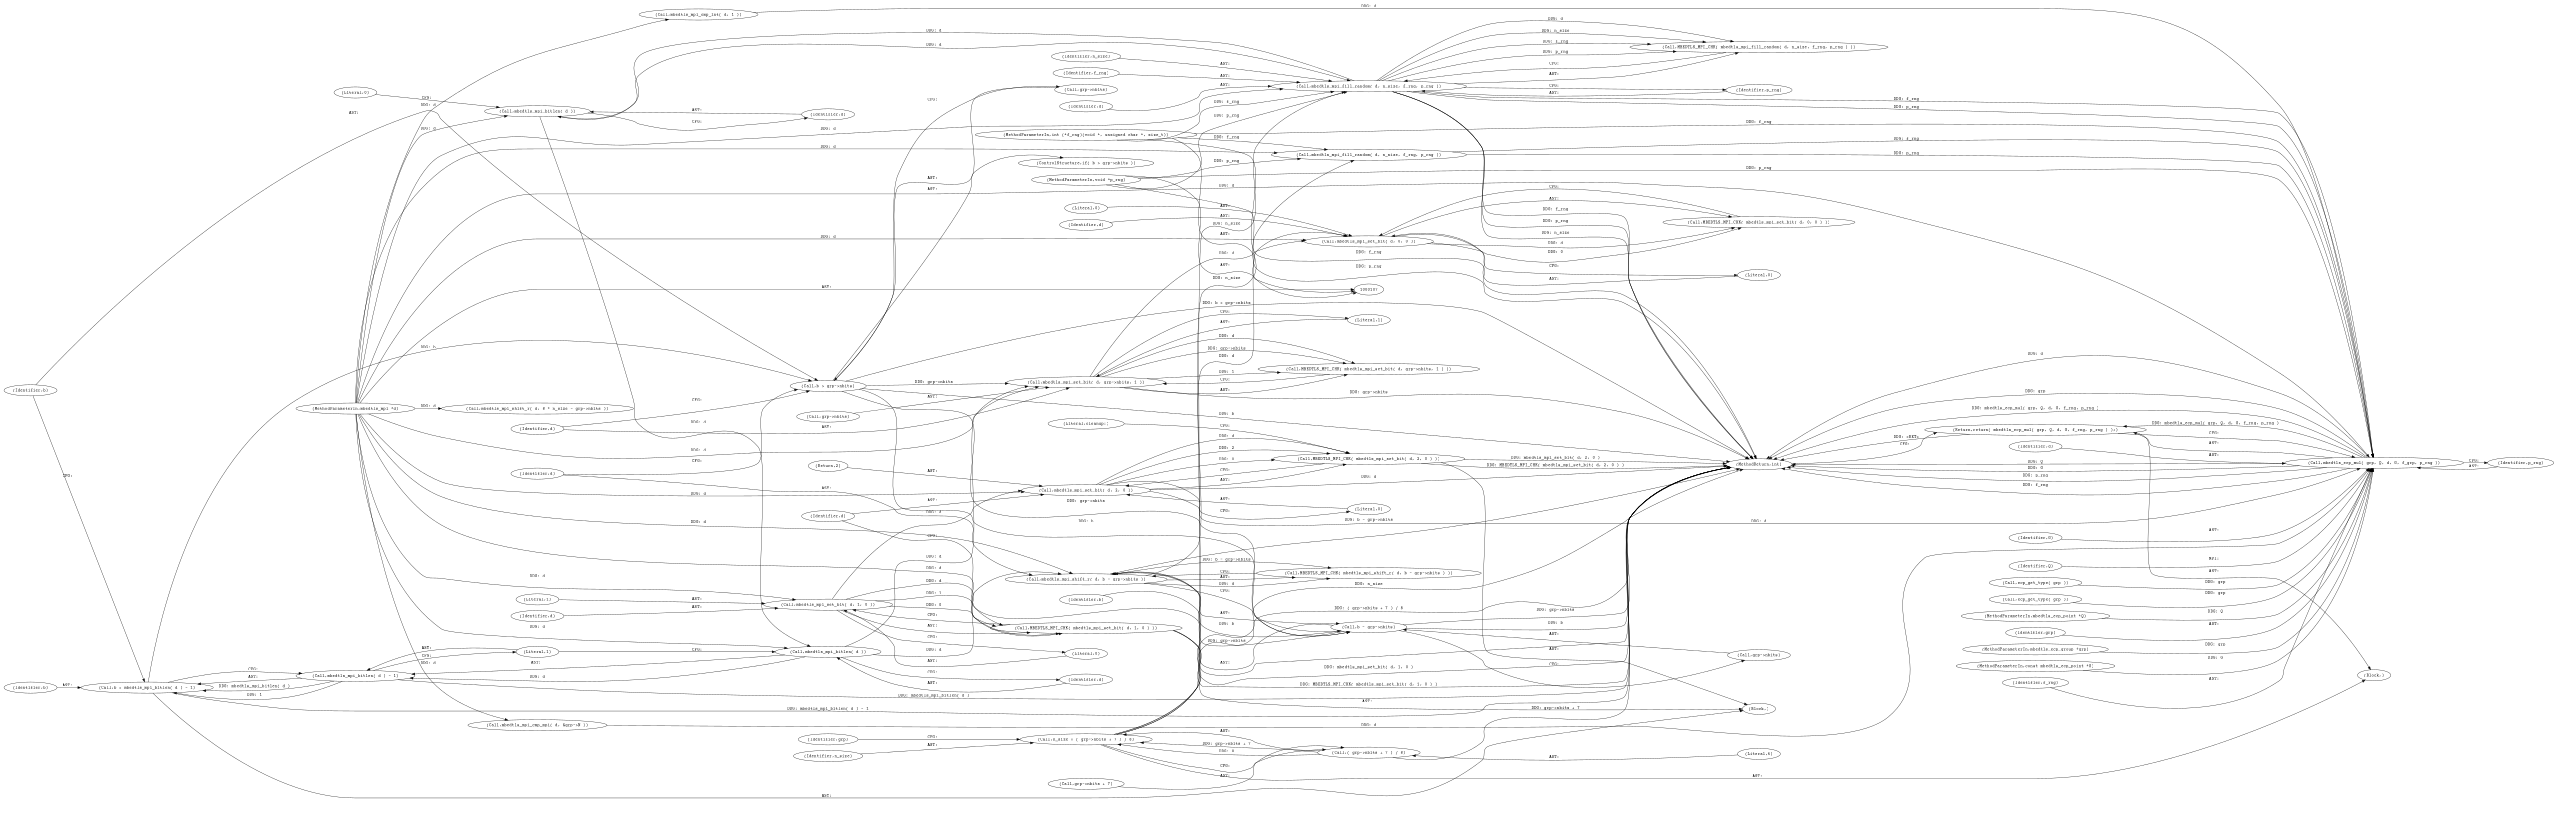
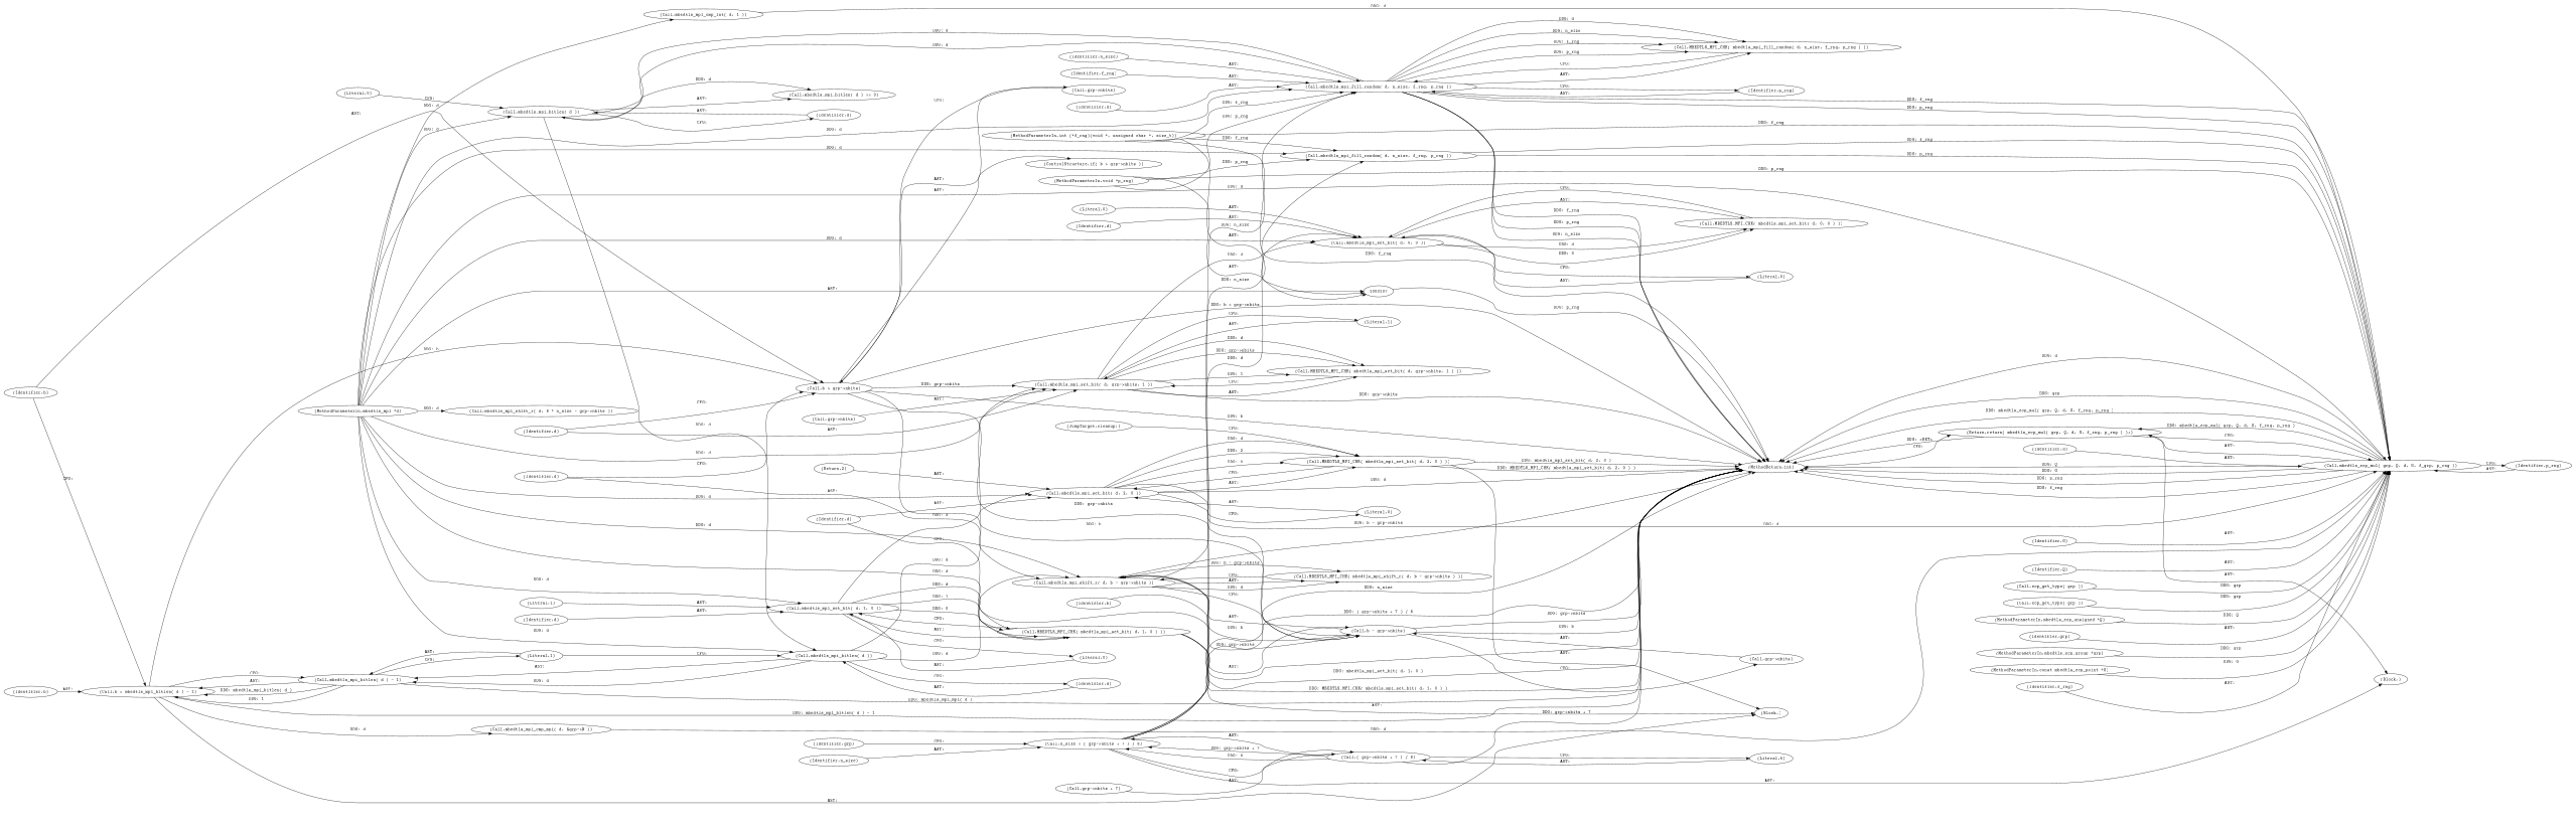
  digraph {
    fontname="Courier Prime"
    rankdir=LR
    node [fontname="Courier Prime"]
    edge [fontname="Courier Prime"]
    n1 [label="(Call,mbedtls_mpi_set_bit( d, 1, 0 ))"]
    n2 [label="(Call,MBEDTLS_MPI_CHK( mbedtls_mpi_set_bit( d, 1, 0 ) ))"]
    n3 [label="(Call,mbedtls_mpi_set_bit( d, 2, 0 ))"]
    n4 [label="(Literal,0)"]
    n5 [label="(MethodReturn,int)"]
    n6 [label="(Block,)"]
    n7 [label="(Call,mbedtls_ecp_mul( grp, Q, d, G, f_grp, p_rng ))"]
    n8 [label="(Call,MBEDTLS_MPI_CHK( mbedtls_mpi_set_bit( d, 2, 0 ) ))"]
    n9 [label="(Literal,0)"]
    n10 [label="(Call,mbedtls_mpi_set_bit( d, 0, 0 ))"]
    n11 [label="(Literal,0)"]
    n12 [label="(Call,MBEDTLS_MPI_CHK( mbedtls_mpi_set_bit( d, 0, 0 ) ))"]
    n13 [label="(Call,mbedtls_mpi_shift_r( d, b - grp->nbits ))"]
    n14 [label="(Call,b - grp->nbits)"]
    n15 [label="(Call,MBEDTLS_MPI_CHK( mbedtls_mpi_shift_r( d, b - grp->nbits ) ))"]
    n16 [label="(Call,grp->nbits)"]
    n17 [label="(Return,return( mbedtls_ecp_mul( grp, Q, d, G, f_rng, p_rng ) );)"]
    n18 [label="(Call,mbedtls_mpi_bitlen( d ))"]
    n19 [label="(Call,mbedtls_mpi_bitlen( d ) - 1)"]
    n20 [label="(Call,mbedtls_mpi_set_bit( d, grp->nbits, 1 ))"]
    n21 [label="(Identifier,d)"]
    n22 [label="(Call,b = mbedtls_mpi_bitlen( d ) - 1)"]
    n23 [label="(Literal,1)"]
    n24 [label="(Call,MBEDTLS_MPI_CHK( mbedtls_mpi_set_bit( d, grp->nbits, 1 ) ))"]
    n25 [label="(Literal,1)"]
    n26 [label="(Call,mbedtls_mpi_bitlen( d ))"]
    n27 [label="(Call,mbedtls_mpi_fill_random( d, n_size, f_rng, p_rng ))"]
    n28 [label="(Identifier,d)"]
+   n29 [label="(Call,mbedtls_mpi_bitlen( d ) == 0)"]
    n30 [label="(Call,MBEDTLS_MPI_CHK( mbedtls_mpi_fill_random( d, n_size, f_rng, p_rng ) ))"]
    n31 [label="(Identifier,p_rng)"]
    n32 [label="(Identifier,p_rng)"]
    n33 [label="(MethodParameterIn,mbedtls_mpi *d)"]
    n34 [label="(Call,mbedtls_mpi_cmp_int( d, 1 ))"]
    n35 [label="(Call,mbedtls_mpi_fill_random( d, n_size, f_rng, p_rng ))"]
    n36 [label="(Call,mbedtls_mpi_shift_r( d, 8 * n_size - grp->nbits ))"]
    n37 [label="(Call,mbedtls_mpi_cmp_mpi( d, &grp->N ))"]
    1000107
    n39 [label="(Call,n_size = ( grp->nbits + 7 ) / 8)"]
    n40 [label="(Call,( grp->nbits + 7 ) / 8)"]
    n41 [label="(Block,)"]
    n42 [label="(Literal,6)"]
    n43 [label="(MethodParameterIn,int (*f_rng)(void *, unsigned char *, size_t))"]
    n44 [label="(MethodParameterIn,void *p_rng)"]
    n45 [label="(Call,b > grp->nbits)"]
    n46 [label="(Call,grp->nbits)"]
    n47 [label="(ControlStructure,if( b > grp->nbits ))"]
    n48 [label="(Identifier,d)"]
    n49 [label="(Identifier,Q)"]
    n50 [label="(Identifier,n_size)"]
    n51 [label="(Identifier,grp)"]
    n52 [label="(Call,ecp_get_type( grp ))"]
    n53 [label="(Identifier,b)"]
    n54 [label="(Call,ecp_get_type( grp ))"]
-   n55 [label="(MethodParameterIn,mbedtls_ecp_point *Q)"]
+   n55 [label="(MethodParameterIn,mbedtls_ecp_unsigned *Q)"]
    n56 [label="(Identifier,b)"]
    n57 [label="(Identifier,d)"]
    n58 [label="(Identifier,grp)"]
    n59 [label="(Literal,0)"]
    n60 [label="(MethodParameterIn,mbedtls_ecp_group *grp)"]
    n61 [label="(Call,grp->nbits)"]
    n62 [label="(MethodParameterIn,const mbedtls_ecp_point *G)"]
    n63 [label="(Identifier,d)"]
    n64 [label="(Literal,1)"]
    n65 [label="(Identifier,f_rng)"]
    n66 [label="(Identifier,d)"]
-   n67 [label="(Literal,cleanup:)"]
+   n67 [label="(JumpTarget,cleanup:)"]
    n68 [label="(Return,2)"]
    n69 [label="(Identifier,b)"]
    n70 [label="(Identifier,d)"]
    n71 [label="(Identifier,f_rng)"]
    n72 [label="(Call,grp->nbits + 7)"]
    n73 [label="(Identifier,d)"]
    n74 [label="(Identifier,G)"]
    n75 [label="(Identifier,n_size)"]
    n76 [label="(Literal,0)"]
    n77 [label="(Identifier,d)"]
    n1 -> n2 [label="AST: "]
    n1 -> n2 [label="DDG: d"]
    n1 -> n2 [label="DDG: 1"]
    n1 -> n2 [label="DDG: 0"]
    n1 -> n3 [label="DDG: d"]
    n1 -> n4 [label="CFG: "]
    n2 -> n1 [label="CFG: "]
    n2 -> n5 [label="DDG: MBEDTLS_MPI_CHK( mbedtls_mpi_set_bit( d, 1, 0 ) )"]
    n2 -> n5 [label="DDG: mbedtls_mpi_set_bit( d, 1, 0 )"]
    n2 -> n6 [label="AST: "]
    n3 -> n5 [label="DDG: d"]
    n3 -> n7 [label="DDG: d"]
    n3 -> n8 [label="AST: "]
    n3 -> n8 [label="DDG: d"]
    n3 -> n8 [label="DDG: 2"]
    n3 -> n8 [label="DDG: 0"]
    n3 -> n9 [label="CFG: "]
    n4 -> n1 [label="AST: "]
    n5 -> n17 [label="CFG: "]
    n7 -> n5 [label="DDG: Q"]
    n7 -> n5 [label="DDG: G"]
    n7 -> n5 [label="DDG: p_rng"]
    n7 -> n5 [label="DDG: f_rng"]
    n7 -> n5 [label="DDG: d"]
    n7 -> n5 [label="DDG: grp"]
    n7 -> n5 [label="DDG: mbedtls_ecp_mul( grp, Q, d, G, f_rng, p_rng )"]
    n7 -> n17 [label="AST: "]
    n7 -> n17 [label="DDG: mbedtls_ecp_mul( grp, Q, d, G, f_rng, p_rng )"]
    n7 -> n32 [label="CFG: "]
    n8 -> n3 [label="CFG: "]
    n8 -> n5 [label="DDG: mbedtls_mpi_set_bit( d, 2, 0 )"]
    n8 -> n5 [label="DDG: MBEDTLS_MPI_CHK( mbedtls_mpi_set_bit( d, 2, 0 ) )"]
    n8 -> n6 [label="AST: "]
    n9 -> n3 [label="AST: "]
    n10 -> n11 [label="CFG: "]
    n10 -> n12 [label="AST: "]
    n10 -> n12 [label="DDG: d"]
    n10 -> n12 [label="DDG: 0"]
    n11 -> n10 [label="AST: "]
    n12 -> n10 [label="CFG: "]
    n13 -> n5 [label="DDG: b - grp->nbits"]
    n13 -> n10 [label="DDG: d"]
    n13 -> n14 [label="CFG: "]
    n13 -> n15 [label="AST: "]
    n13 -> n15 [label="DDG: d"]
    n13 -> n15 [label="DDG: b - grp->nbits"]
    n14 -> n5 [label="DDG: grp->nbits"]
    n14 -> n5 [label="DDG: b"]
    n14 -> n13 [label="AST: "]
    n14 -> n13 [label="DDG: b"]
    n14 -> n13 [label="DDG: grp->nbits"]
    n14 -> n16 [label="CFG: "]
    n15 -> n13 [label="CFG: "]
    n16 -> n14 [label="AST: "]
    n17 -> n5 [label="DDG: <RET>"]
    n17 -> n7 [label="CFG: "]
    n17 -> n41 [label="AST: "]
    n18 -> n13 [label="DDG: d"]
    n18 -> n19 [label="AST: "]
    n18 -> n19 [label="DDG: d"]
    n18 -> n20 [label="DDG: d"]
    n18 -> n21 [label="CFG: "]
-   n19 -> n5 [label="DDG: mbedtls_mpi_bitlen( d )"]
+   n19 -> n5 [label="DDG: mbedtls_mpi_mpi( d )"]
    n19 -> n22 [label="AST: "]
    n19 -> n22 [label="DDG: mbedtls_mpi_bitlen( d )"]
    n19 -> n22 [label="DDG: 1"]
    n19 -> n23 [label="CFG: "]
    n20 -> n5 [label="DDG: grp->nbits"]
    n20 -> n10 [label="DDG: d"]
    n20 -> n24 [label="AST: "]
    n20 -> n24 [label="DDG: d"]
    n20 -> n24 [label="DDG: grp->nbits"]
    n20 -> n24 [label="DDG: 1"]
    n20 -> n25 [label="CFG: "]
    n21 -> n18 [label="AST: "]
    n22 -> n5 [label="DDG: mbedtls_mpi_bitlen( d ) - 1"]
    n22 -> n6 [label="AST: "]
    n22 -> n19 [label="CFG: "]
    n22 -> n45 [label="DDG: b"]
    n23 -> n18 [label="CFG: "]
    n23 -> n19 [label="AST: "]
    n24 -> n20 [label="CFG: "]
    n25 -> n20 [label="AST: "]
    n26 -> n18 [label="DDG: d"]
    n26 -> n27 [label="DDG: d"]
    n26 -> n28 [label="CFG: "]
+   n26 -> n29 [label="AST: "]
+   n26 -> n29 [label="DDG: d"]
    n27 -> n5 [label="DDG: f_rng"]
    n27 -> n5 [label="DDG: p_rng"]
    n27 -> n5 [label="DDG: n_size"]
    n27 -> n7 [label="DDG: f_rng"]
    n27 -> n7 [label="DDG: p_rng"]
    n27 -> n26 [label="DDG: d"]
    n27 -> n30 [label="AST: "]
    n27 -> n30 [label="DDG: d"]
    n27 -> n30 [label="DDG: n_size"]
    n27 -> n30 [label="DDG: f_rng"]
    n27 -> n30 [label="DDG: p_rng"]
    n27 -> n31 [label="CFG: "]
    n28 -> n26 [label="AST: "]
    n30 -> n27 [label="CFG: "]
    n31 -> n27 [label="AST: "]
    n32 -> n7 [label="AST: "]
    n33 -> n1 [label="DDG: d"]
    n33 -> n3 [label="DDG: d"]
    n33 -> n5 [label="DDG: d"]
    n33 -> n7 [label="DDG: d"]
    n33 -> n10 [label="DDG: d"]
    n33 -> n13 [label="DDG: d"]
    n33 -> n18 [label="DDG: d"]
    n33 -> n20 [label="DDG: d"]
    n33 -> n26 [label="DDG: d"]
    n33 -> n27 [label="DDG: d"]
    n33 -> n34 [label="DDG: d"]
    n33 -> n35 [label="DDG: d"]
    n33 -> n36 [label="DDG: d"]
-   n33 -> n37 [label="DDG: d"]
+   n22 -> n37 [label="DDG: d"]
    n33 -> 1000107 [label="AST: "]
    n34 -> n7 [label="DDG: d"]
    n35 -> n7 [label="DDG: f_rng"]
    n35 -> n7 [label="DDG: p_rng"]
    n37 -> n7 [label="DDG: d"]
    n39 -> n5 [label="DDG: n_size"]
    n39 -> n5 [label="DDG: ( grp->nbits + 7 ) / 8"]
    n39 -> n27 [label="DDG: n_size"]
    n39 -> n35 [label="DDG: n_size"]
    n39 -> n40 [label="CFG: "]
    n39 -> n41 [label="AST: "]
    n40 -> n5 [label="DDG: grp->nbits + 7"]
    n40 -> n39 [label="AST: "]
    n40 -> n39 [label="DDG: grp->nbits + 7"]
    n40 -> n39 [label="DDG: 8"]
+   n40 -> n42 [label="CFG: "]
    n42 -> n40 [label="AST: "]
    n43 -> n5 [label="DDG: f_rng"]
    n43 -> n7 [label="DDG: f_rng"]
    n43 -> n27 [label="DDG: f_rng"]
    n43 -> n35 [label="DDG: f_rng"]
    n43 -> 1000107 [label="AST: "]
-   n44 -> n5 [label="DDG: p_rng"]
+   1000107 -> n5 [label="DDG: p_rng"]
    n44 -> n7 [label="DDG: p_rng"]
    n44 -> n27 [label="DDG: p_rng"]
    n44 -> n35 [label="DDG: p_rng"]
    n44 -> 1000107 [label="AST: "]
    n45 -> n5 [label="DDG: b > grp->nbits"]
    n45 -> n5 [label="DDG: b"]
    n45 -> n14 [label="DDG: b"]
    n45 -> n14 [label="DDG: grp->nbits"]
    n45 -> n20 [label="DDG: grp->nbits"]
    n45 -> n46 [label="CFG: "]
    n45 -> n47 [label="AST: "]
    n46 -> n45 [label="AST: "]
    n48 -> n2 [label="CFG: "]
    n48 -> n3 [label="AST: "]
-   n49 -> n7 [label="MPI: "]
+   n49 -> n7 [label="AST: "]
    n50 -> n27 [label="AST: "]
    n51 -> n39 [label="CFG: "]
    n52 -> n7 [label="DDG: grp"]
    n53 -> n22 [label="AST: "]
    n54 -> n7 [label="DDG: grp"]
    n55 -> n7 [label="DDG: Q"]
    n56 -> n14 [label="AST: "]
    n57 -> n10 [label="AST: "]
    n58 -> n7 [label="AST: "]
    n59 -> n10 [label="AST: "]
    n60 -> n7 [label="DDG: grp"]
    n61 -> n20 [label="AST: "]
    n62 -> n7 [label="DDG: G"]
    n63 -> n20 [label="AST: "]
    n63 -> n45 [label="CFG: "]
    n64 -> n1 [label="AST: "]
    n65 -> n7 [label="AST: "]
    n66 -> n13 [label="AST: "]
    n66 -> n45 [label="CFG: "]
    n67 -> n8 [label="CFG: "]
    n68 -> n3 [label="AST: "]
    n69 -> n22 [label="CFG: "]
    n69 -> n45 [label="AST: "]
    n70 -> n1 [label="AST: "]
    n71 -> n27 [label="AST: "]
    n72 -> n40 [label="AST: "]
    n73 -> n7 [label="AST: "]
    n74 -> n7 [label="AST: "]
    n75 -> n39 [label="AST: "]
    n76 -> n26 [label="CFG: "]
    n77 -> n27 [label="AST: "]
  }
